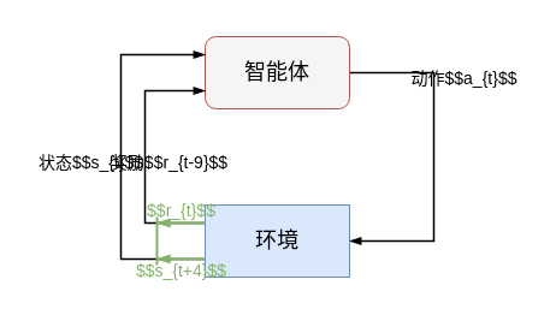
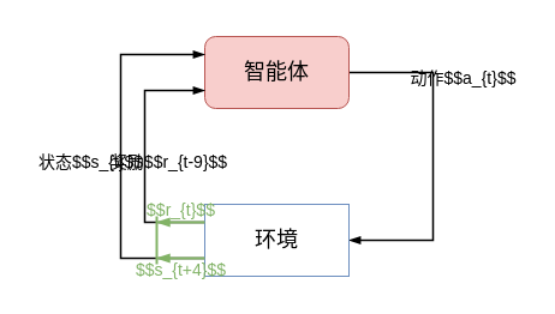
  <mxCell id="0" />
  <mxCell id="1" parent="0" />
  <mxCell id="2" style="edgeStyle=orthogonalEdgeStyle;rounded=0;orthogonalLoop=1;jettySize=auto;html=1;exitX=1;exitY=0.5;exitDx=0;exitDy=0;entryX=1;entryY=0.5;entryDx=0;entryDy=0;fontSize=14;strokeWidth=1.5;endArrow=blockThin;endFill=1;" edge="1" parent="1" source="3" target="6"><mxGeometry relative="1" as="geometry"><Array as="points"><mxPoint x="360" y="60" /><mxPoint x="360" y="200" /></Array></mxGeometry></mxCell>
- <mxCell id="3" value="智能体" style="rounded=1;whiteSpace=wrap;html=1;fontSize=18;fillColor=#f5f5f5;strokeColor=#b85450;" vertex="1" parent="1"><mxGeometry x="170" y="30" width="120" height="60" as="geometry" /></mxCell>
+ <mxCell id="3" value="智能体" style="rounded=1;whiteSpace=wrap;html=1;fontSize=18;fillColor=#f8cecc;strokeColor=#b85450;" vertex="1" parent="1"><mxGeometry x="170" y="30" width="120" height="60" as="geometry" /></mxCell>
  <mxCell id="4" style="edgeStyle=orthogonalEdgeStyle;rounded=0;orthogonalLoop=1;jettySize=auto;html=1;exitX=0;exitY=0.25;exitDx=0;exitDy=0;entryX=0;entryY=0.75;entryDx=0;entryDy=0;fontSize=14;strokeWidth=1.5;endArrow=blockThin;endFill=1;" edge="1" parent="1" source="6" target="3"><mxGeometry relative="1" as="geometry"><Array as="points"><mxPoint x="120" y="185" /><mxPoint x="120" y="75" /></Array></mxGeometry></mxCell>
  <mxCell id="5" style="edgeStyle=orthogonalEdgeStyle;rounded=0;orthogonalLoop=1;jettySize=auto;html=1;exitX=0;exitY=0.75;exitDx=0;exitDy=0;entryX=0;entryY=0.25;entryDx=0;entryDy=0;fontSize=14;strokeWidth=1.5;endArrow=blockThin;endFill=1;" edge="1" parent="1" source="6" target="3"><mxGeometry relative="1" as="geometry"><Array as="points"><mxPoint x="100" y="215" /><mxPoint x="100" y="45" /></Array></mxGeometry></mxCell>
- <mxCell id="6" value="环境" style="rounded=0;whiteSpace=wrap;html=1;fontSize=18;fillColor=#dae8fc;strokeColor=#6c8ebf;" vertex="1" parent="1"><mxGeometry x="170" y="170" width="120" height="60" as="geometry" /></mxCell>
+ <mxCell id="6" value="环境" style="rounded=0;whiteSpace=wrap;html=1;fontSize=18;fillColor=#ffffff;strokeColor=#6c8ebf;" vertex="1" parent="1"><mxGeometry x="170" y="170" width="120" height="60" as="geometry" /></mxCell>
  <mxCell id="7" value="动作$$a_{t}$$" style="text;html=1;align=center;verticalAlign=middle;resizable=0;points=[];autosize=1;strokeColor=none;fillColor=none;fontSize=14;" vertex="1" parent="1"><mxGeometry x="330" y="50" width="110" height="30" as="geometry" /></mxCell>
  <mxCell id="8" value="奖励$$r_{t-9}$$" style="text;html=1;align=center;verticalAlign=middle;resizable=0;points=[];autosize=1;strokeColor=none;fillColor=none;fontSize=14;" vertex="1" parent="1"><mxGeometry x="80" y="120" width="120" height="30" as="geometry" /></mxCell>
  <mxCell id="9" value="状态$$s_{t}$$" style="text;html=1;align=center;verticalAlign=middle;resizable=0;points=[];autosize=1;strokeColor=none;fillColor=none;fontSize=14;" vertex="1" parent="1"><mxGeometry x="20" y="120" width="110" height="30" as="geometry" /></mxCell>
  <mxCell id="10" value="$$s_{t+4}$$" style="text;html=1;align=center;verticalAlign=middle;resizable=0;points=[];autosize=1;strokeColor=none;fillColor=none;fontSize=14;fontColor=light-dark(#82b367, #ededed);" vertex="1" parent="1"><mxGeometry x="100" y="210" width="100" height="30" as="geometry" /></mxCell>
  <mxCell id="11" value="$$r_{t}$$" style="text;html=1;align=center;verticalAlign=middle;resizable=0;points=[];autosize=1;strokeColor=none;fillColor=none;fontSize=14;fontColor=light-dark(#82b367, #ededed);" vertex="1" parent="1"><mxGeometry x="110" y="160" width="80" height="30" as="geometry" /></mxCell>
  <mxCell id="12" style="rounded=0;orthogonalLoop=1;jettySize=auto;html=1;fontSize=14;strokeWidth=2;endArrow=blockThin;endFill=1;fillColor=#d5e8d4;strokeColor=#82b366;" edge="1" parent="1"><mxGeometry relative="1" as="geometry"><mxPoint x="170" y="185" as="sourcePoint" /><mxPoint x="130" y="185" as="targetPoint" /></mxGeometry></mxCell>
  <mxCell id="13" style="rounded=0;orthogonalLoop=1;jettySize=auto;html=1;fontSize=14;strokeWidth=2;endArrow=blockThin;endFill=1;fillColor=#d5e8d4;strokeColor=#82b366;" edge="1" parent="1"><mxGeometry relative="1" as="geometry"><mxPoint x="170" y="215" as="sourcePoint" /><mxPoint x="130" y="215" as="targetPoint" /></mxGeometry></mxCell>
  <mxCell id="14" value="" style="endArrow=none;html=1;rounded=0;fillColor=#d5e8d4;strokeColor=#82b366;strokeWidth=2;" edge="1" parent="1"><mxGeometry width="50" height="50" relative="1" as="geometry"><mxPoint x="130" y="220" as="sourcePoint" /><mxPoint x="130" y="180" as="targetPoint" /></mxGeometry></mxCell>
  <mxCell id="15" value="" style="rounded=0;whiteSpace=wrap;html=1;fillColor=none;strokeColor=none;" vertex="1" parent="1"><mxGeometry x="170" y="20" width="120" height="60" as="geometry" /></mxCell>
